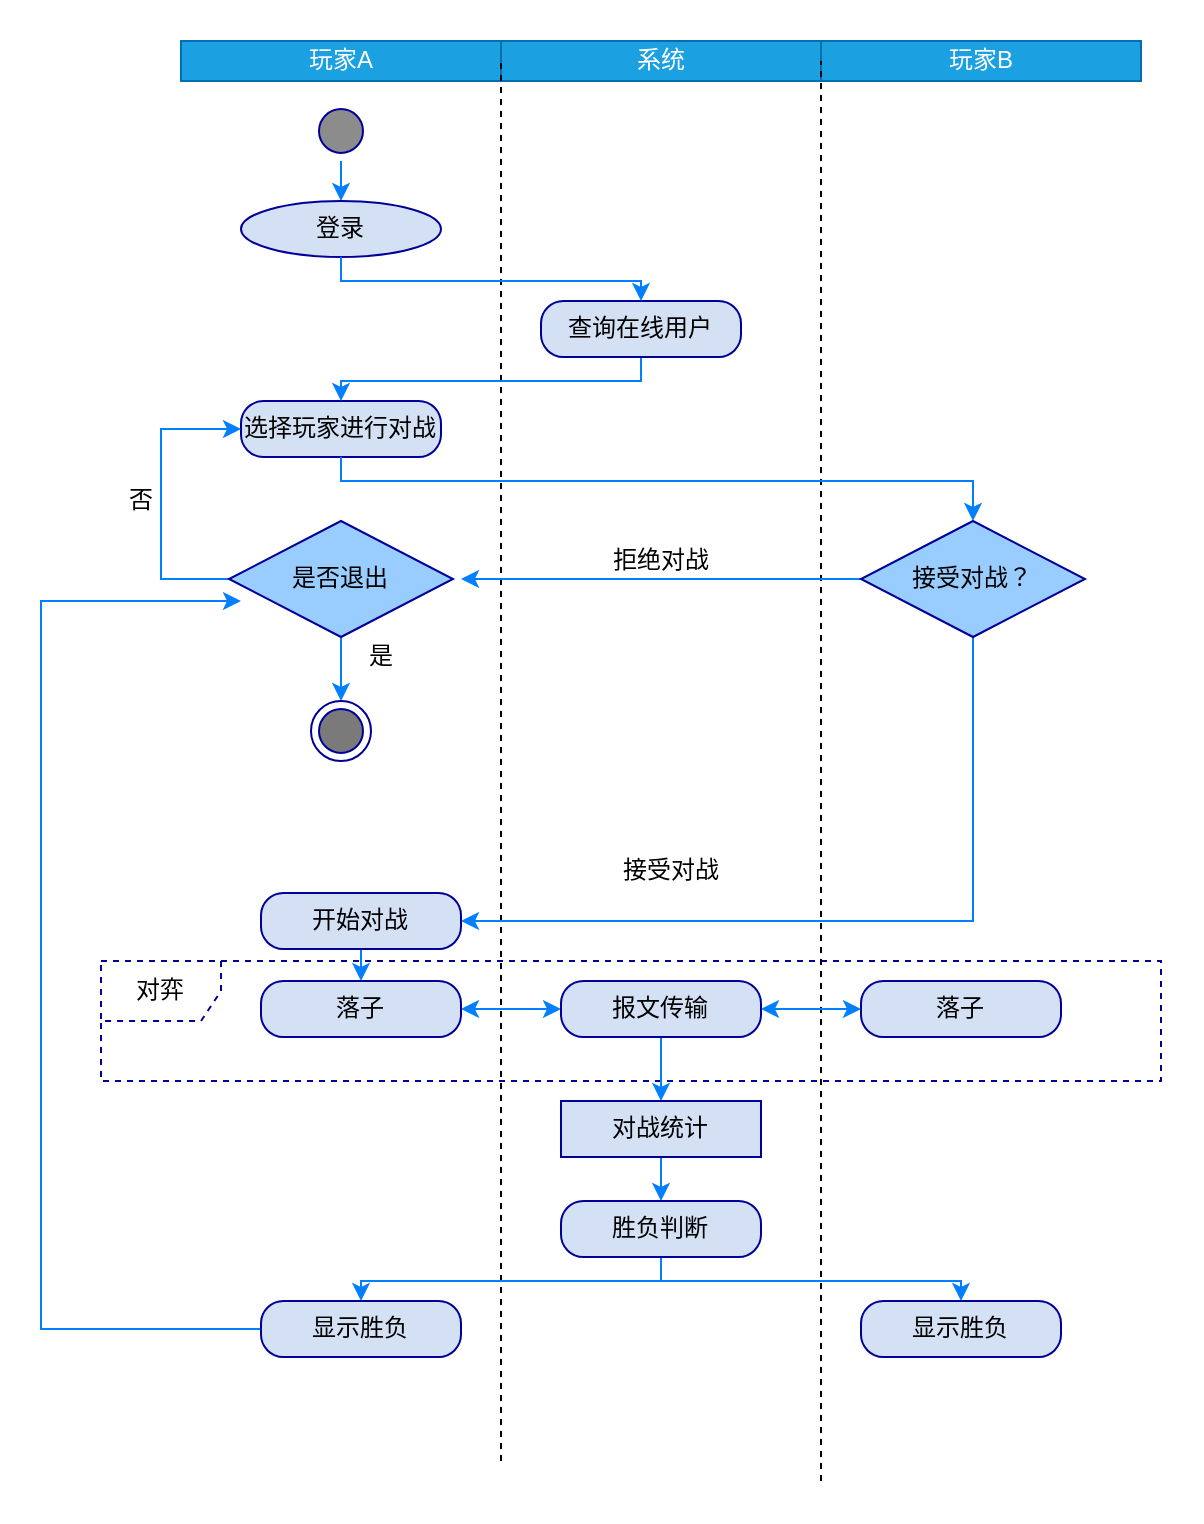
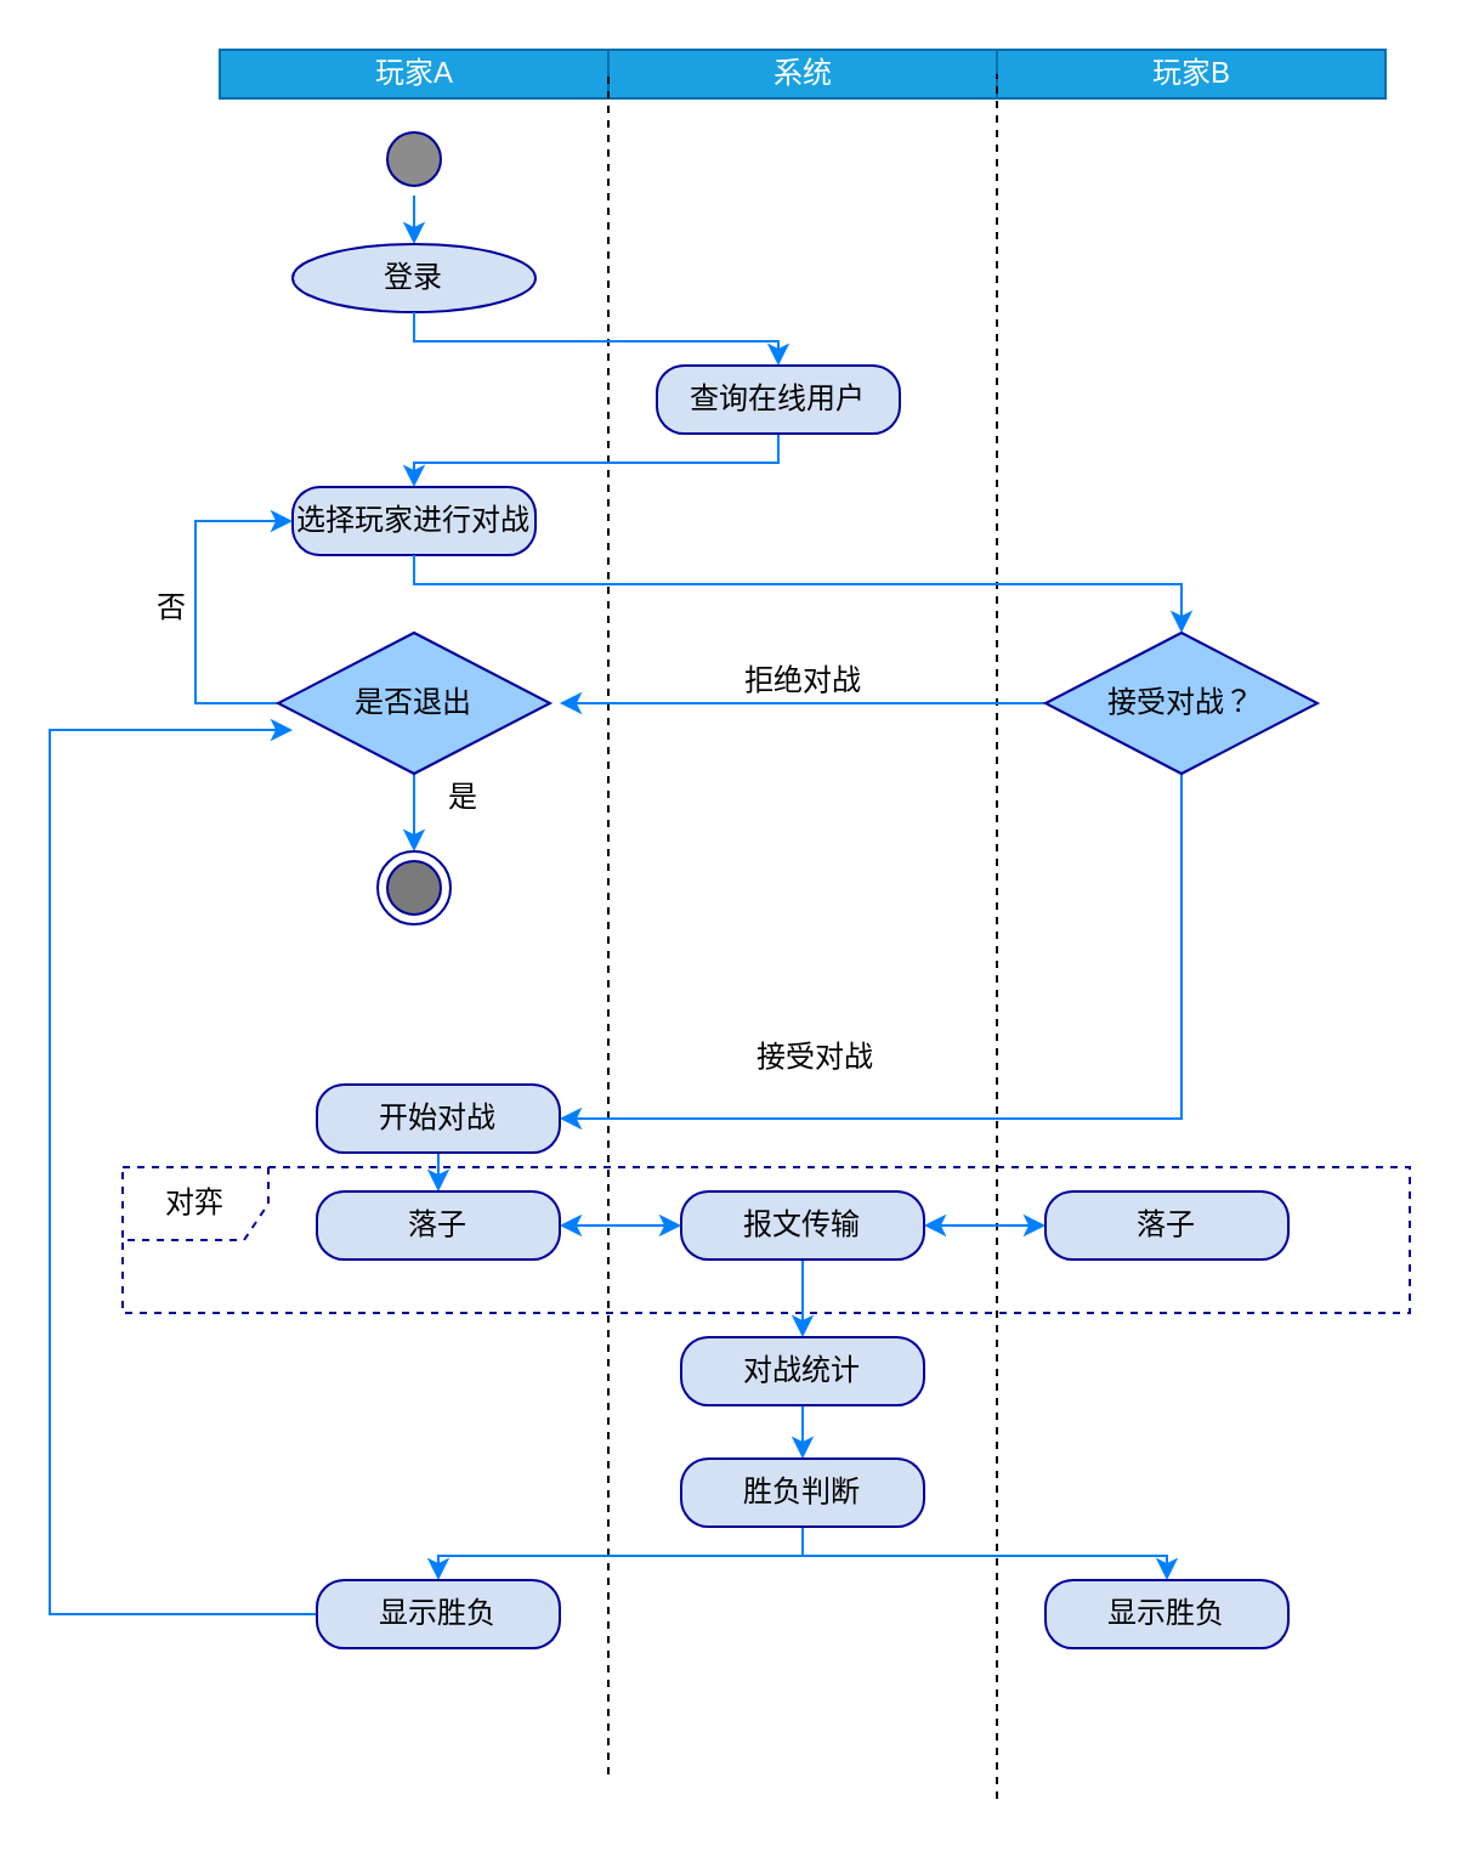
  <mxCell id="0" />
  <mxCell id="1" parent="0" />
  <mxCell id="2" value="对弈" style="shape=umlFrame;whiteSpace=wrap;html=1;strokeColor=#000099;fillColor=none;dashed=1;" vertex="1" parent="1"><mxGeometry x="50" y="480" width="530" height="60" as="geometry" /></mxCell>
  <mxCell id="3" value="" style="group;fillColor=#1ba1e2;strokeColor=#006EAF;fontColor=#ffffff;" vertex="1" connectable="0" parent="1"><mxGeometry x="90" y="20" width="480" height="20" as="geometry" /></mxCell>
  <mxCell id="4" value="玩家A" style="html=1;fillColor=#1ba1e2;strokeColor=#006EAF;fontColor=#ffffff;" vertex="1" parent="3"><mxGeometry width="160" height="20" as="geometry" /></mxCell>
  <mxCell id="5" value="系统" style="html=1;fillColor=#1ba1e2;strokeColor=#006EAF;fontColor=#ffffff;" vertex="1" parent="3"><mxGeometry x="160" width="160" height="20" as="geometry" /></mxCell>
  <mxCell id="6" value="玩家B" style="html=1;fillColor=#1ba1e2;strokeColor=#006EAF;fontColor=#ffffff;" vertex="1" parent="3"><mxGeometry x="320" width="160" height="20" as="geometry" /></mxCell>
  <mxCell id="7" value="" style="endArrow=none;dashed=1;html=1;" edge="1" parent="1"><mxGeometry width="50" height="50" relative="1" as="geometry"><mxPoint x="250" y="730" as="sourcePoint" /><mxPoint x="250" y="30" as="targetPoint" /></mxGeometry></mxCell>
  <mxCell id="8" value="" style="endArrow=none;dashed=1;html=1;" edge="1" parent="1"><mxGeometry width="50" height="50" relative="1" as="geometry"><mxPoint x="410" y="740" as="sourcePoint" /><mxPoint x="410" y="30" as="targetPoint" /></mxGeometry></mxCell>
  <mxCell id="9" style="edgeStyle=none;rounded=0;orthogonalLoop=1;jettySize=auto;html=1;exitX=0.5;exitY=1;exitDx=0;exitDy=0;entryX=0.5;entryY=0;entryDx=0;entryDy=0;strokeColor=#007FFF;strokeWidth=1;" edge="1" parent="1" source="10" target="12"><mxGeometry relative="1" as="geometry" /></mxCell>
  <mxCell id="10" value="" style="ellipse;html=1;shape=startState;strokeColor=#000099;fillColor=#8C8C8C;" vertex="1" parent="1"><mxGeometry x="155" y="50" width="30" height="30" as="geometry" /></mxCell>
  <mxCell id="11" value="" style="group" vertex="1" connectable="0" parent="1"><mxGeometry x="120" y="100" width="100" height="128" as="geometry" /></mxCell>
  <mxCell id="12" value="登录" style="ellipse;whiteSpace=wrap;html=1;arcSize=40;fontColor=#000000;fillColor=#D4E1F5;strokeColor=#000099;" vertex="1" parent="11"><mxGeometry width="100" height="28" as="geometry" /></mxCell>
  <mxCell id="13" value="" style="group" vertex="1" connectable="0" parent="11"><mxGeometry y="50" width="100" height="78" as="geometry" /></mxCell>
  <mxCell id="14" value="选择玩家进行对战" style="rounded=1;whiteSpace=wrap;html=1;arcSize=40;fontColor=#000000;fillColor=#D4E1F5;strokeColor=#000099;" vertex="1" parent="13"><mxGeometry y="50" width="100" height="28" as="geometry" /></mxCell>
  <mxCell id="15" style="edgeStyle=none;rounded=0;orthogonalLoop=1;jettySize=auto;html=1;exitX=0.5;exitY=1;exitDx=0;exitDy=0;entryX=0.5;entryY=0;entryDx=0;entryDy=0;strokeColor=#007FFF;strokeWidth=1;" edge="1" parent="1" source="16" target="14"><mxGeometry relative="1" as="geometry"><Array as="points"><mxPoint x="320" y="190" /><mxPoint x="170" y="190" /></Array></mxGeometry></mxCell>
  <mxCell id="16" value="查询在线用户" style="rounded=1;whiteSpace=wrap;html=1;arcSize=40;fontColor=#000000;fillColor=#D4E1F5;strokeColor=#000099;" vertex="1" parent="1"><mxGeometry x="270" y="150" width="100" height="28" as="geometry" /></mxCell>
  <mxCell id="17" style="edgeStyle=none;rounded=0;orthogonalLoop=1;jettySize=auto;html=1;exitX=0;exitY=0.5;exitDx=0;exitDy=0;strokeColor=#007FFF;strokeWidth=1;" edge="1" parent="1" source="19"><mxGeometry relative="1" as="geometry"><mxPoint x="230" y="289" as="targetPoint" /></mxGeometry></mxCell>
  <mxCell id="18" style="edgeStyle=none;rounded=0;orthogonalLoop=1;jettySize=auto;html=1;exitX=0.5;exitY=1;exitDx=0;exitDy=0;strokeColor=#007FFF;strokeWidth=1;" edge="1" parent="1" source="19"><mxGeometry relative="1" as="geometry"><mxPoint x="230" y="460" as="targetPoint" /><Array as="points"><mxPoint x="486" y="460" /></Array></mxGeometry></mxCell>
  <mxCell id="19" value="接受对战？" style="rhombus;whiteSpace=wrap;html=1;strokeColor=#000099;fillColor=#99CCFF;" vertex="1" parent="1"><mxGeometry x="430" y="260" width="112" height="58" as="geometry" /></mxCell>
  <mxCell id="20" style="edgeStyle=none;rounded=0;orthogonalLoop=1;jettySize=auto;html=1;exitX=0.5;exitY=1;exitDx=0;exitDy=0;entryX=0.5;entryY=0;entryDx=0;entryDy=0;strokeColor=#007FFF;strokeWidth=1;" edge="1" parent="1" source="14" target="19"><mxGeometry relative="1" as="geometry"><Array as="points"><mxPoint x="170" y="240" /><mxPoint x="486" y="240" /></Array></mxGeometry></mxCell>
  <mxCell id="21" style="edgeStyle=none;rounded=0;orthogonalLoop=1;jettySize=auto;html=1;exitX=0.5;exitY=1;exitDx=0;exitDy=0;entryX=0.5;entryY=0;entryDx=0;entryDy=0;strokeColor=#007FFF;strokeWidth=1;" edge="1" parent="1" source="12" target="16"><mxGeometry relative="1" as="geometry"><Array as="points"><mxPoint x="170" y="140" /><mxPoint x="320" y="140" /></Array></mxGeometry></mxCell>
  <mxCell id="22" value="拒绝对战" style="text;html=1;align=center;verticalAlign=middle;resizable=0;points=[];autosize=1;strokeColor=none;" vertex="1" parent="1"><mxGeometry x="300" y="270" width="60" height="20" as="geometry" /></mxCell>
  <mxCell id="23" style="edgeStyle=none;rounded=0;orthogonalLoop=1;jettySize=auto;html=1;exitX=0;exitY=0.5;exitDx=0;exitDy=0;entryX=0;entryY=0.5;entryDx=0;entryDy=0;strokeColor=#007FFF;strokeWidth=1;" edge="1" parent="1" source="25" target="14"><mxGeometry relative="1" as="geometry"><Array as="points"><mxPoint x="80" y="289" /><mxPoint x="80" y="214" /></Array></mxGeometry></mxCell>
  <mxCell id="24" style="edgeStyle=none;rounded=0;orthogonalLoop=1;jettySize=auto;html=1;exitX=0.5;exitY=1;exitDx=0;exitDy=0;entryX=0.5;entryY=0;entryDx=0;entryDy=0;strokeColor=#007FFF;strokeWidth=1;" edge="1" parent="1" source="25" target="27"><mxGeometry relative="1" as="geometry" /></mxCell>
  <mxCell id="25" value="是否退出" style="rhombus;whiteSpace=wrap;html=1;strokeColor=#000099;fillColor=#99CCFF;" vertex="1" parent="1"><mxGeometry x="114" y="260" width="112" height="58" as="geometry" /></mxCell>
  <mxCell id="26" value="否" style="text;html=1;align=center;verticalAlign=middle;resizable=0;points=[];autosize=1;strokeColor=none;" vertex="1" parent="1"><mxGeometry x="55" y="240" width="30" height="20" as="geometry" /></mxCell>
  <mxCell id="27" value="" style="ellipse;html=1;shape=endState;fillColor=#7A7A7A;strokeColor=#000099;" vertex="1" parent="1"><mxGeometry x="155" y="350" width="30" height="30" as="geometry" /></mxCell>
  <mxCell id="28" value="是" style="text;html=1;align=center;verticalAlign=middle;resizable=0;points=[];autosize=1;strokeColor=none;" vertex="1" parent="1"><mxGeometry x="175" y="318" width="30" height="20" as="geometry" /></mxCell>
  <mxCell id="29" value="接受对战" style="text;html=1;align=center;verticalAlign=middle;resizable=0;points=[];autosize=1;strokeColor=none;" vertex="1" parent="1"><mxGeometry x="305" y="425" width="60" height="20" as="geometry" /></mxCell>
  <mxCell id="30" style="edgeStyle=none;rounded=0;orthogonalLoop=1;jettySize=auto;html=1;exitX=0.5;exitY=1;exitDx=0;exitDy=0;strokeColor=#007FFF;strokeWidth=1;" edge="1" parent="1" source="31"><mxGeometry relative="1" as="geometry"><mxPoint x="180" y="490" as="targetPoint" /></mxGeometry></mxCell>
  <mxCell id="31" value="开始对战" style="rounded=1;whiteSpace=wrap;html=1;arcSize=40;fontColor=#000000;fillColor=#D4E1F5;strokeColor=#000099;" vertex="1" parent="1"><mxGeometry x="130" y="446" width="100" height="28" as="geometry" /></mxCell>
  <mxCell id="32" value="" style="edgeStyle=none;rounded=0;orthogonalLoop=1;jettySize=auto;html=1;strokeColor=#007FFF;strokeWidth=1;startArrow=classic;startFill=1;" edge="1" parent="1" source="33" target="36"><mxGeometry relative="1" as="geometry" /></mxCell>
  <mxCell id="33" value="落子" style="rounded=1;whiteSpace=wrap;html=1;arcSize=40;fontColor=#000000;fillColor=#D4E1F5;strokeColor=#000099;" vertex="1" parent="1"><mxGeometry x="130" y="490" width="100" height="28" as="geometry" /></mxCell>
  <mxCell id="34" value="" style="edgeStyle=none;rounded=0;orthogonalLoop=1;jettySize=auto;html=1;startArrow=classic;startFill=1;strokeColor=#007FFF;strokeWidth=1;" edge="1" parent="1" source="36" target="37"><mxGeometry relative="1" as="geometry" /></mxCell>
  <mxCell id="35" value="" style="edgeStyle=none;rounded=0;orthogonalLoop=1;jettySize=auto;html=1;startArrow=none;startFill=0;strokeColor=#007FFF;strokeWidth=1;" edge="1" parent="1" source="36" target="42"><mxGeometry relative="1" as="geometry" /></mxCell>
  <mxCell id="36" value="报文传输" style="rounded=1;whiteSpace=wrap;html=1;arcSize=40;fontColor=#000000;fillColor=#D4E1F5;strokeColor=#000099;" vertex="1" parent="1"><mxGeometry x="280" y="490" width="100" height="28" as="geometry" /></mxCell>
  <mxCell id="37" value="落子" style="rounded=1;whiteSpace=wrap;html=1;arcSize=40;fontColor=#000000;fillColor=#D4E1F5;strokeColor=#000099;" vertex="1" parent="1"><mxGeometry x="430" y="490" width="100" height="28" as="geometry" /></mxCell>
  <mxCell id="38" value="" style="edgeStyle=none;rounded=0;orthogonalLoop=1;jettySize=auto;html=1;startArrow=classic;startFill=1;endArrow=none;endFill=0;strokeColor=#007FFF;strokeWidth=1;" edge="1" parent="1" source="41" target="42"><mxGeometry relative="1" as="geometry" /></mxCell>
  <mxCell id="39" style="edgeStyle=none;rounded=0;orthogonalLoop=1;jettySize=auto;html=1;exitX=0.5;exitY=1;exitDx=0;exitDy=0;entryX=0.5;entryY=0;entryDx=0;entryDy=0;startArrow=none;startFill=0;endArrow=classic;endFill=1;strokeColor=#007FFF;strokeWidth=1;" edge="1" parent="1" source="41" target="45"><mxGeometry relative="1" as="geometry"><Array as="points"><mxPoint x="330" y="640" /><mxPoint x="180" y="640" /></Array></mxGeometry></mxCell>
  <mxCell id="40" style="edgeStyle=none;rounded=0;orthogonalLoop=1;jettySize=auto;html=1;exitX=0.5;exitY=1;exitDx=0;exitDy=0;entryX=0.5;entryY=0;entryDx=0;entryDy=0;startArrow=none;startFill=0;endArrow=classic;endFill=1;strokeColor=#007FFF;strokeWidth=1;" edge="1" parent="1" source="41" target="43"><mxGeometry relative="1" as="geometry"><Array as="points"><mxPoint x="330" y="640" /><mxPoint x="480" y="640" /></Array></mxGeometry></mxCell>
  <mxCell id="41" value="胜负判断" style="rounded=1;whiteSpace=wrap;html=1;arcSize=40;fontColor=#000000;fillColor=#D4E1F5;strokeColor=#000099;" vertex="1" parent="1"><mxGeometry x="280" y="600" width="100" height="28" as="geometry" /></mxCell>
- <mxCell id="42" value="对战统计" style="whiteSpace=wrap;html=1;arcSize=40;fontColor=#000000;fillColor=#D4E1F5;strokeColor=#000099;rounded=0;" vertex="1" parent="1"><mxGeometry x="280" y="550" width="100" height="28" as="geometry" /></mxCell>
+ <mxCell id="42" value="对战统计" style="rounded=1;whiteSpace=wrap;html=1;arcSize=40;fontColor=#000000;fillColor=#D4E1F5;strokeColor=#000099;" vertex="1" parent="1"><mxGeometry x="280" y="550" width="100" height="28" as="geometry" /></mxCell>
  <mxCell id="43" value="显示胜负" style="rounded=1;whiteSpace=wrap;html=1;arcSize=40;fontColor=#000000;fillColor=#D4E1F5;strokeColor=#000099;" vertex="1" parent="1"><mxGeometry x="430" y="650" width="100" height="28" as="geometry" /></mxCell>
  <mxCell id="44" style="edgeStyle=none;rounded=0;orthogonalLoop=1;jettySize=auto;html=1;exitX=0;exitY=0.5;exitDx=0;exitDy=0;startArrow=none;startFill=0;endArrow=classic;endFill=1;strokeColor=#007FFF;strokeWidth=1;" edge="1" parent="1" source="45"><mxGeometry relative="1" as="geometry"><mxPoint x="120" y="300" as="targetPoint" /><Array as="points"><mxPoint x="20" y="664" /><mxPoint x="20" y="300" /></Array></mxGeometry></mxCell>
  <mxCell id="45" value="显示胜负" style="rounded=1;whiteSpace=wrap;html=1;arcSize=40;fontColor=#000000;fillColor=#D4E1F5;strokeColor=#000099;" vertex="1" parent="1"><mxGeometry x="130" y="650" width="100" height="28" as="geometry" /></mxCell>
